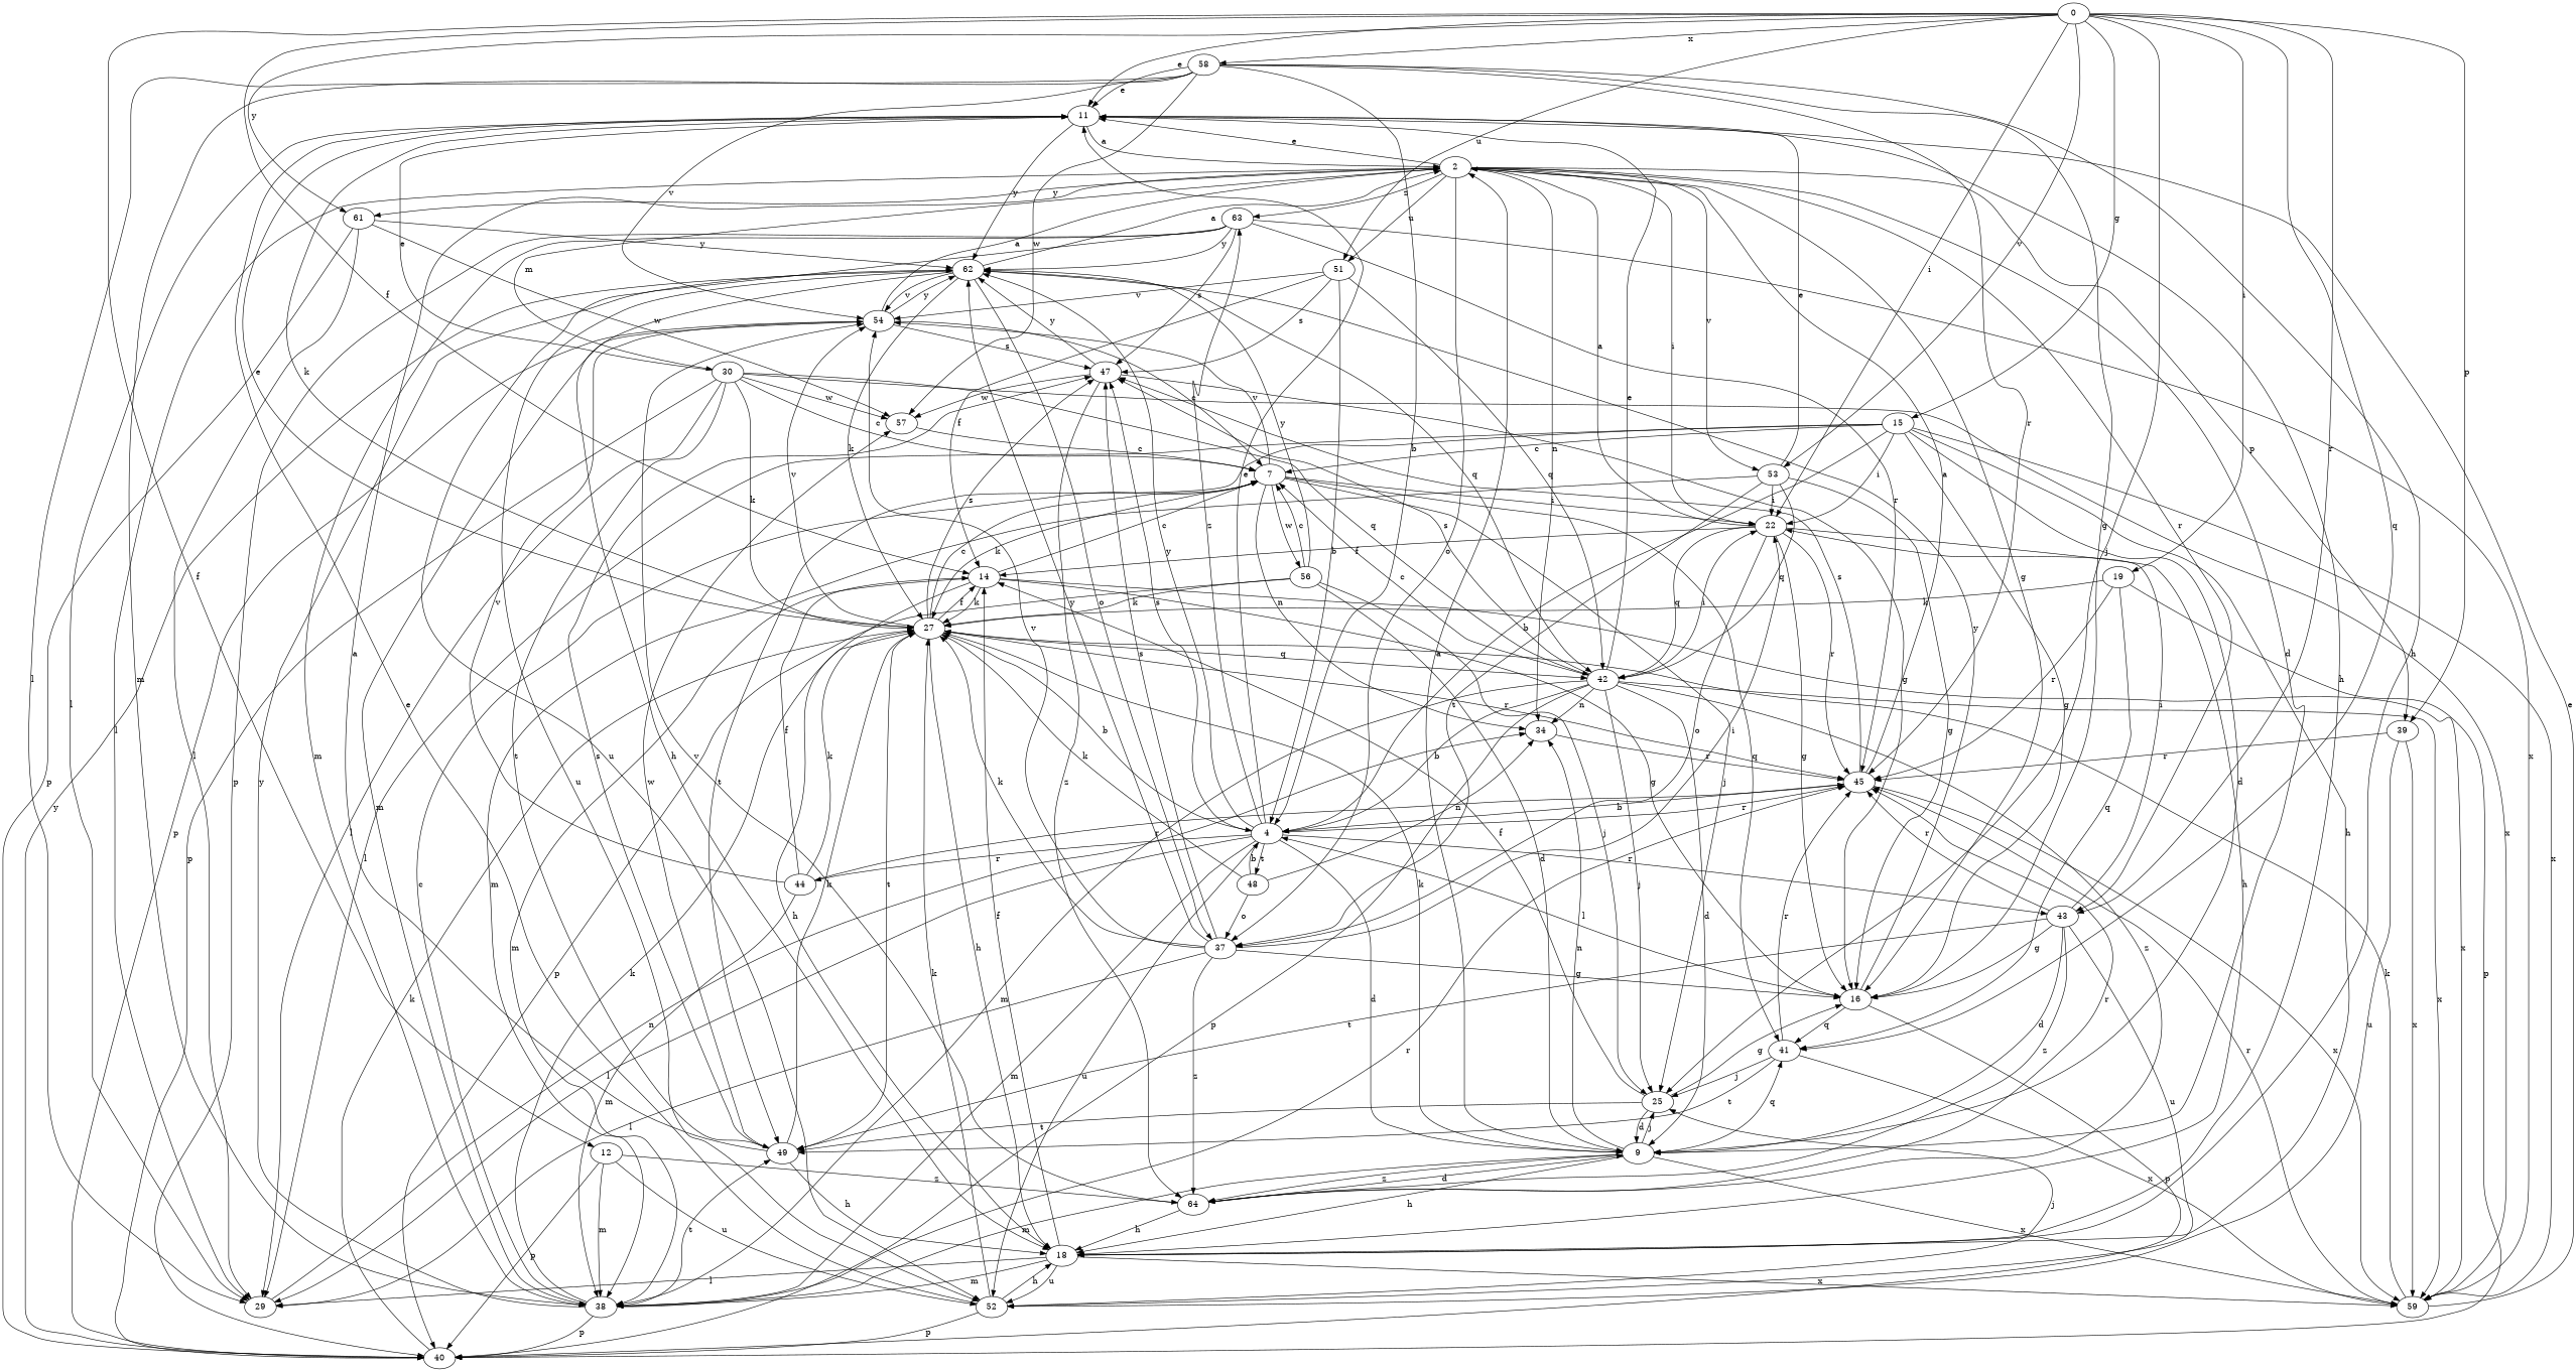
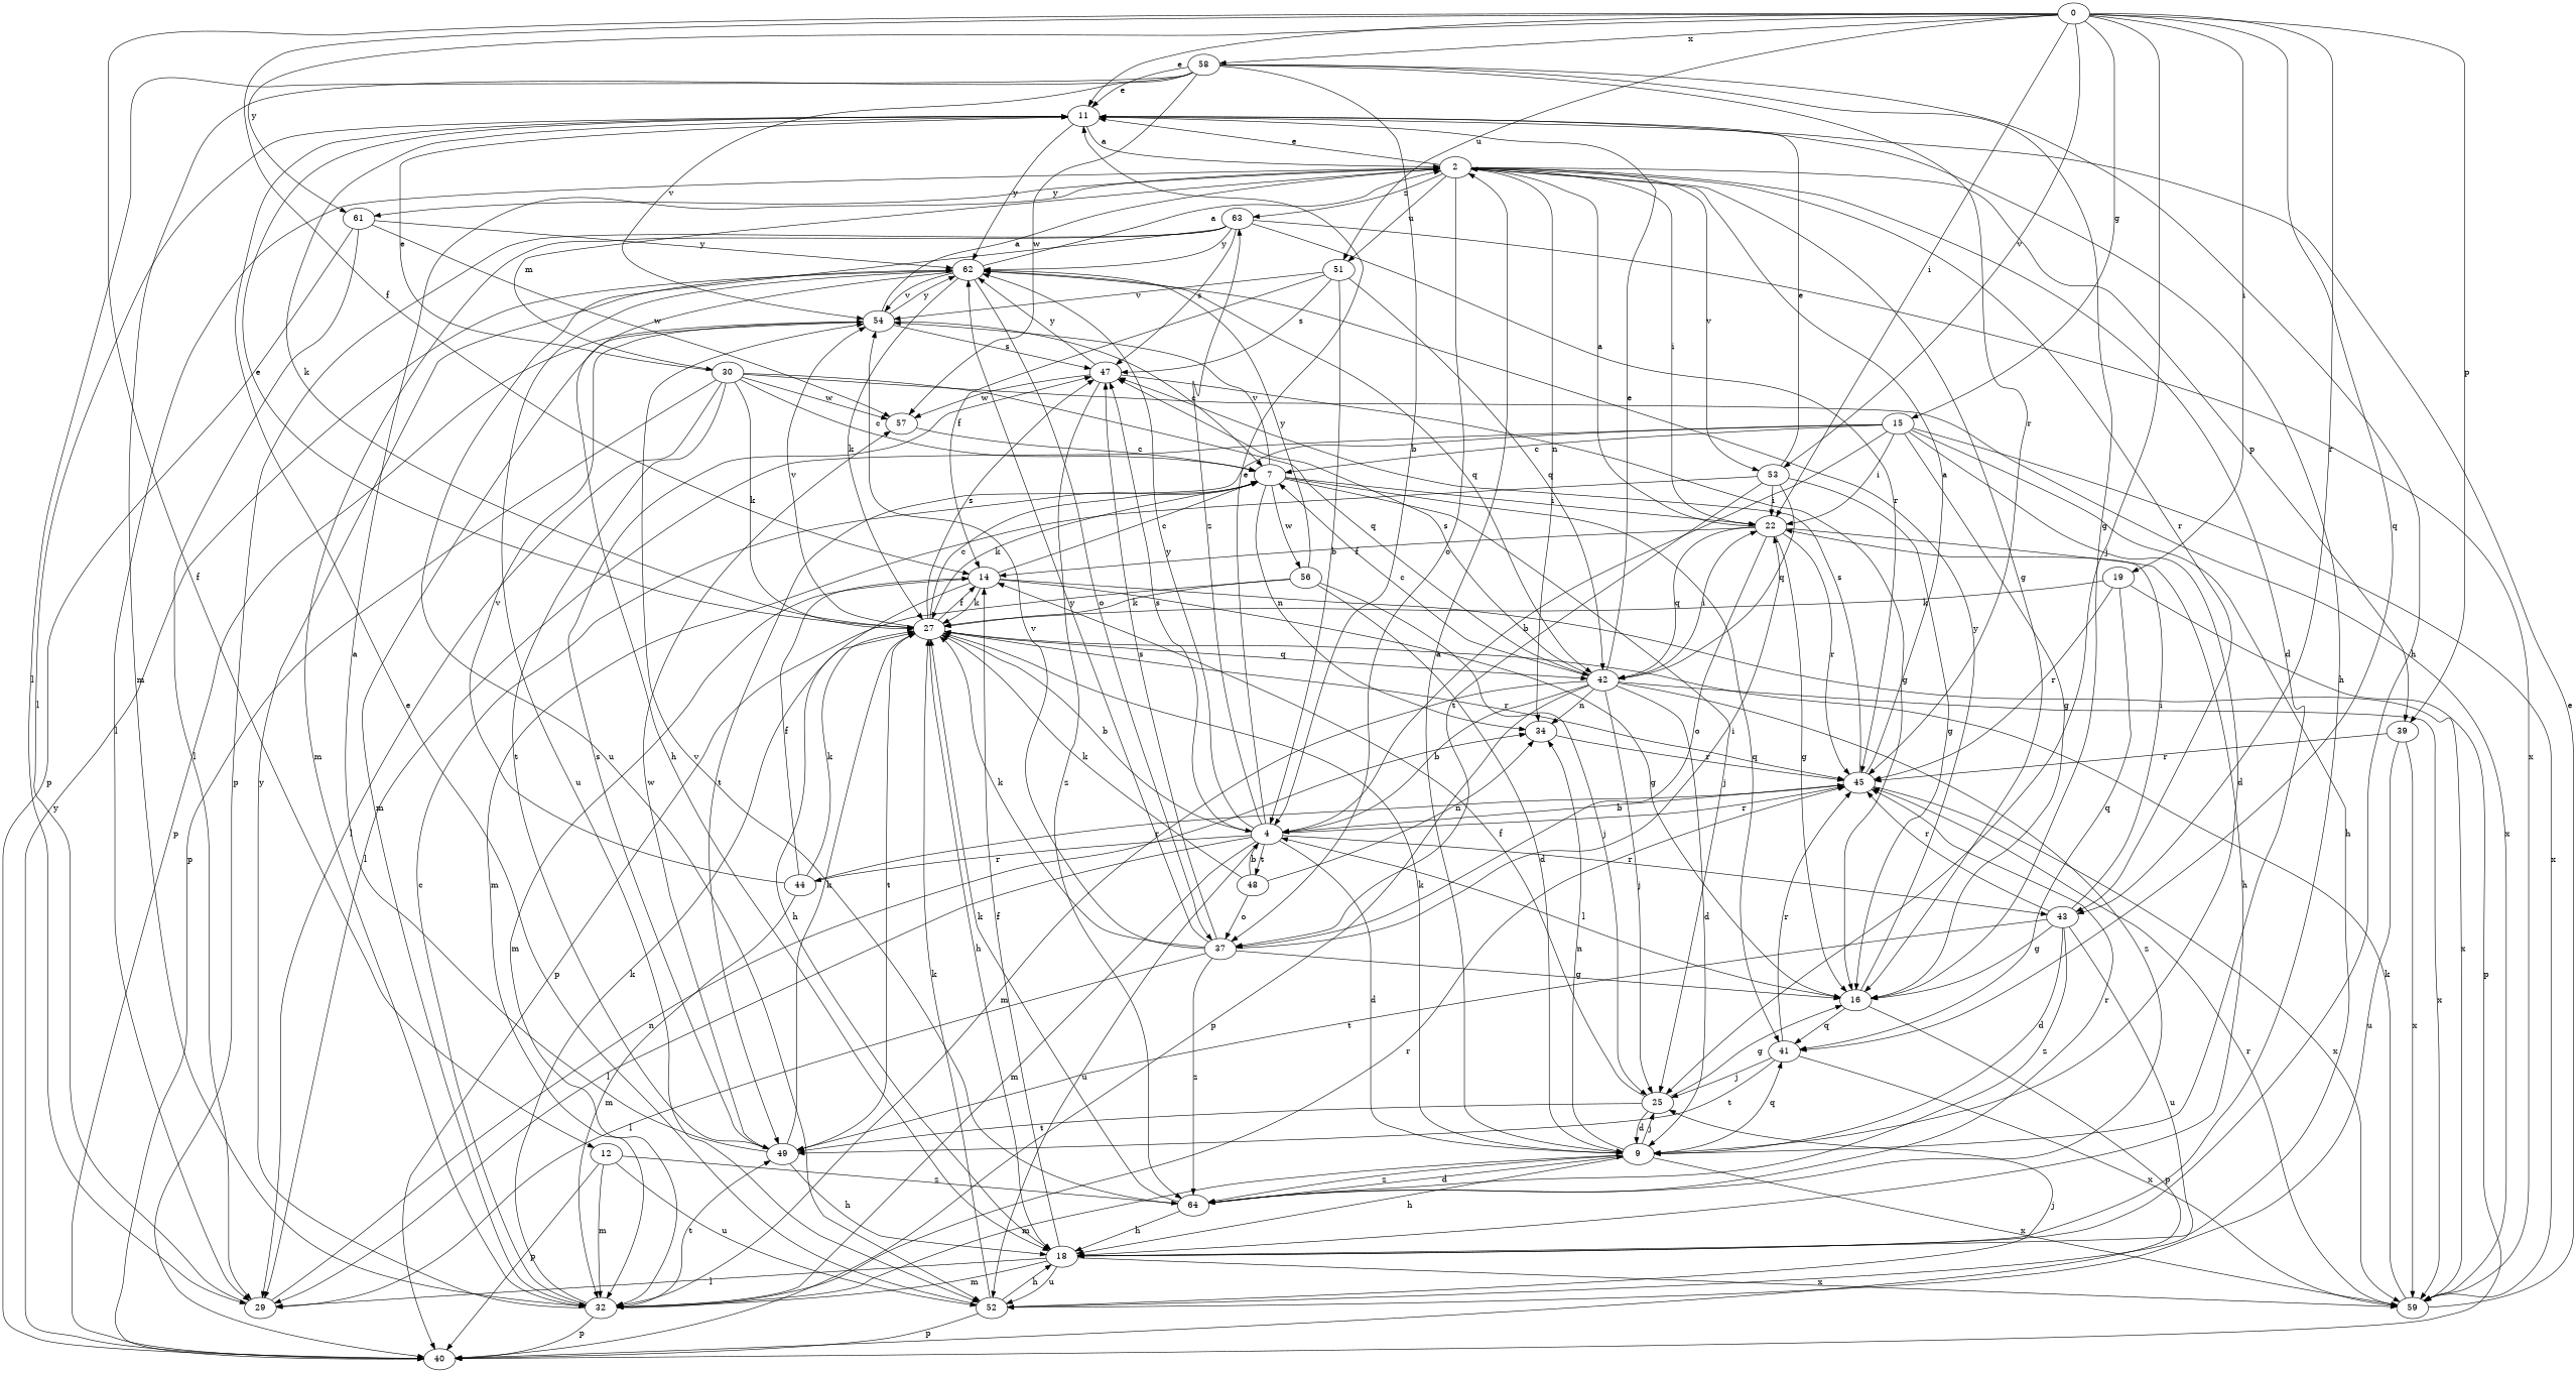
  strict digraph {
    0
    11
    12
    14
    15
    19
    22
    25
    39
    41
    43
    51
    53
    58
    61
    2
    29
    62
    27
    18
-   32 [label=38]
+   32
    52
    64
    40
    16
    7
    59
    9
    4
    49
    45
    37
    42
    47
    54
    57
    30
    34
    63
    44
    48
    56
    0 -> 11 [label=e]
    0 -> 12 [label=f]
    0 -> 14 [label=f]
    0 -> 15 [label=g]
    0 -> 19 [label=i]
    0 -> 22 [label=i]
    0 -> 25 [label=j]
    0 -> 39 [label=p]
    0 -> 41 [label=q]
    0 -> 43 [label=r]
    0 -> 51 [label=u]
    0 -> 53 [label=v]
    0 -> 58 [label=x]
    0 -> 61 [label=y]
    11 -> 2 [label=a]
-   11 -> 29 [label=l]
+   29 -> 11 [label=l]
    11 -> 62 [label=y]
    11 -> 27 [label=k]
    11 -> 18 [label=h]
    12 -> 32 [label=m]
    12 -> 52 [label=u]
    12 -> 64 [label=z]
    12 -> 40 [label=p]
    14 -> 27 [label=k]
    14 -> 18 [label=h]
    14 -> 32 [label=m]
    14 -> 16 [label=g]
    14 -> 7 [label=c]
    14 -> 59 [label=x]
    15 -> 22 [label=i]
    15 -> 29 [label=l]
    15 -> 18 [label=h]
    15 -> 16 [label=g]
    15 -> 7 [label=c]
    15 -> 59 [label=x]
    15 -> 9 [label=d]
    15 -> 4 [label=b]
    15 -> 49 [label=t]
    19 -> 41 [label=q]
    19 -> 27 [label=k]
    19 -> 40 [label=p]
    19 -> 45 [label=r]
    22 -> 14 [label=f]
    22 -> 2 [label=a]
    22 -> 18 [label=h]
    22 -> 16 [label=g]
    22 -> 45 [label=r]
    22 -> 37 [label=o]
    22 -> 42 [label=q]
    25 -> 14 [label=f]
    25 -> 16 [label=g]
    25 -> 9 [label=d]
    25 -> 49 [label=t]
    39 -> 52 [label=u]
    39 -> 59 [label=x]
    39 -> 45 [label=r]
    41 -> 25 [label=j]
    41 -> 59 [label=x]
    41 -> 49 [label=t]
    41 -> 45 [label=r]
    43 -> 22 [label=i]
    43 -> 52 [label=u]
    43 -> 64 [label=z]
    43 -> 16 [label=g]
    43 -> 9 [label=d]
    43 -> 49 [label=t]
    43 -> 45 [label=r]
    51 -> 14 [label=f]
    51 -> 4 [label=b]
    51 -> 42 [label=q]
    51 -> 47 [label=s]
    51 -> 54 [label=v]
    53 -> 11 [label=e]
    53 -> 22 [label=i]
    53 -> 32 [label=m]
    53 -> 16 [label=g]
    53 -> 37 [label=t]
    53 -> 42 [label=q]
    58 -> 11 [label=e]
    58 -> 29 [label=l]
    58 -> 18 [label=h]
    58 -> 32 [label=m]
    58 -> 16 [label=g]
    58 -> 4 [label=b]
    58 -> 45 [label=r]
    58 -> 54 [label=v]
    58 -> 57 [label=w]
    61 -> 29 [label=l]
    61 -> 62 [label=y]
    61 -> 40 [label=p]
    61 -> 57 [label=w]
    2 -> 11 [label=e]
    2 -> 22 [label=i]
    2 -> 39 [label=p]
    2 -> 43 [label=r]
    2 -> 51 [label=u]
    2 -> 53 [label=v]
    2 -> 61 [label=y]
    2 -> 29 [label=l]
    2 -> 16 [label=g]
    2 -> 9 [label=d]
    2 -> 37 [label=o]
    2 -> 30 [label=m]
    2 -> 34 [label=n]
    2 -> 63 [label=z]
    29 -> 34 [label=n]
    62 -> 2 [label=a]
    62 -> 27 [label=k]
    62 -> 18 [label=h]
    62 -> 52 [label=u]
    62 -> 37 [label=o]
    62 -> 42 [label=q]
    62 -> 54 [label=v]
    27 -> 11 [label=e]
    27 -> 14 [label=f]
    27 -> 18 [label=h]
    27 -> 7 [label=c]
    27 -> 4 [label=b]
    27 -> 49 [label=t]
    27 -> 45 [label=r]
    27 -> 42 [label=q]
    27 -> 47 [label=s]
    27 -> 54 [label=v]
    18 -> 14 [label=f]
    18 -> 29 [label=l]
    18 -> 32 [label=m]
    18 -> 52 [label=u]
    18 -> 59 [label=x]
    32 -> 62 [label=y]
    32 -> 27 [label=k]
    32 -> 40 [label=p]
    32 -> 7 [label=c]
    32 -> 49 [label=t]
    32 -> 45 [label=r]
    52 -> 11 [label=e]
    52 -> 25 [label=j]
    52 -> 27 [label=k]
    52 -> 18 [label=h]
    52 -> 40 [label=p]
    64 -> 18 [label=h]
    64 -> 9 [label=d]
    64 -> 45 [label=r]
    64 -> 54 [label=v]
    40 -> 62 [label=y]
-   40 -> 27 [label=k]
+   64 -> 27 [label=k]
    16 -> 41 [label=q]
    16 -> 62 [label=y]
    16 -> 40 [label=p]
    16 -> 4 [label=l]
    7 -> 22 [label=i]
    7 -> 25 [label=j]
    7 -> 41 [label=q]
    7 -> 27 [label=k]
    7 -> 54 [label=v]
    7 -> 34 [label=n]
    7 -> 56 [label=w]
    59 -> 11 [label=e]
    59 -> 27 [label=k]
    59 -> 45 [label=r]
    9 -> 25 [label=j]
    9 -> 41 [label=q]
    9 -> 2 [label=a]
    9 -> 27 [label=k]
    9 -> 18 [label=h]
    9 -> 32 [label=m]
    9 -> 64 [label=z]
    9 -> 59 [label=x]
    9 -> 34 [label=n]
    4 -> 11 [label=e]
    4 -> 43 [label=r]
    4 -> 29 [label=l]
    4 -> 62 [label=y]
    4 -> 32 [label=m]
    4 -> 52 [label=u]
    4 -> 9 [label=d]
    4 -> 45 [label=r]
    4 -> 47 [label=s]
    4 -> 63 [label=z]
    4 -> 44 [label=r]
    4 -> 48 [label=t]
    49 -> 2 [label=a]
    49 -> 27 [label=k]
    49 -> 18 [label=h]
    49 -> 47 [label=s]
    49 -> 57 [label=w]
    45 -> 2 [label=a]
    45 -> 59 [label=x]
    45 -> 4 [label=b]
    45 -> 47 [label=s]
    37 -> 22 [label=i]
    37 -> 29 [label=l]
    37 -> 62 [label=y]
    37 -> 27 [label=k]
    37 -> 64 [label=z]
    37 -> 16 [label=g]
    37 -> 47 [label=s]
    37 -> 54 [label=v]
    42 -> 11 [label=e]
    42 -> 22 [label=i]
    42 -> 25 [label=j]
    42 -> 32 [label=m]
    42 -> 64 [label=z]
    42 -> 40 [label=p]
    42 -> 7 [label=c]
    42 -> 59 [label=x]
    42 -> 9 [label=d]
    42 -> 4 [label=b]
    42 -> 47 [label=s]
    42 -> 34 [label=n]
    47 -> 62 [label=y]
    47 -> 64 [label=z]
    47 -> 16 [label=g]
    47 -> 57 [label=w]
    54 -> 2 [label=a]
    54 -> 62 [label=y]
    54 -> 32 [label=m]
    54 -> 40 [label=p]
    54 -> 7 [label=c]
    54 -> 47 [label=s]
    57 -> 7 [label=c]
    30 -> 11 [label=e]
    30 -> 29 [label=l]
    30 -> 27 [label=k]
    30 -> 40 [label=p]
    30 -> 7 [label=c]
    30 -> 59 [label=x]
    30 -> 49 [label=t]
    30 -> 42 [label=q]
    30 -> 57 [label=w]
    34 -> 45 [label=r]
    63 -> 62 [label=y]
    63 -> 32 [label=m]
    63 -> 52 [label=u]
    63 -> 40 [label=p]
    63 -> 59 [label=x]
    63 -> 45 [label=r]
    63 -> 47 [label=s]
    44 -> 14 [label=f]
    44 -> 27 [label=k]
    44 -> 32 [label=m]
    44 -> 45 [label=r]
    44 -> 54 [label=v]
    48 -> 27 [label=k]
    48 -> 4 [label=b]
    48 -> 37 [label=o]
    48 -> 34 [label=n]
    56 -> 25 [label=j]
    56 -> 62 [label=y]
    56 -> 27 [label=k]
    56 -> 40 [label=p]
-   56 -> 7 [label=c]
    56 -> 9 [label=d]
  }
